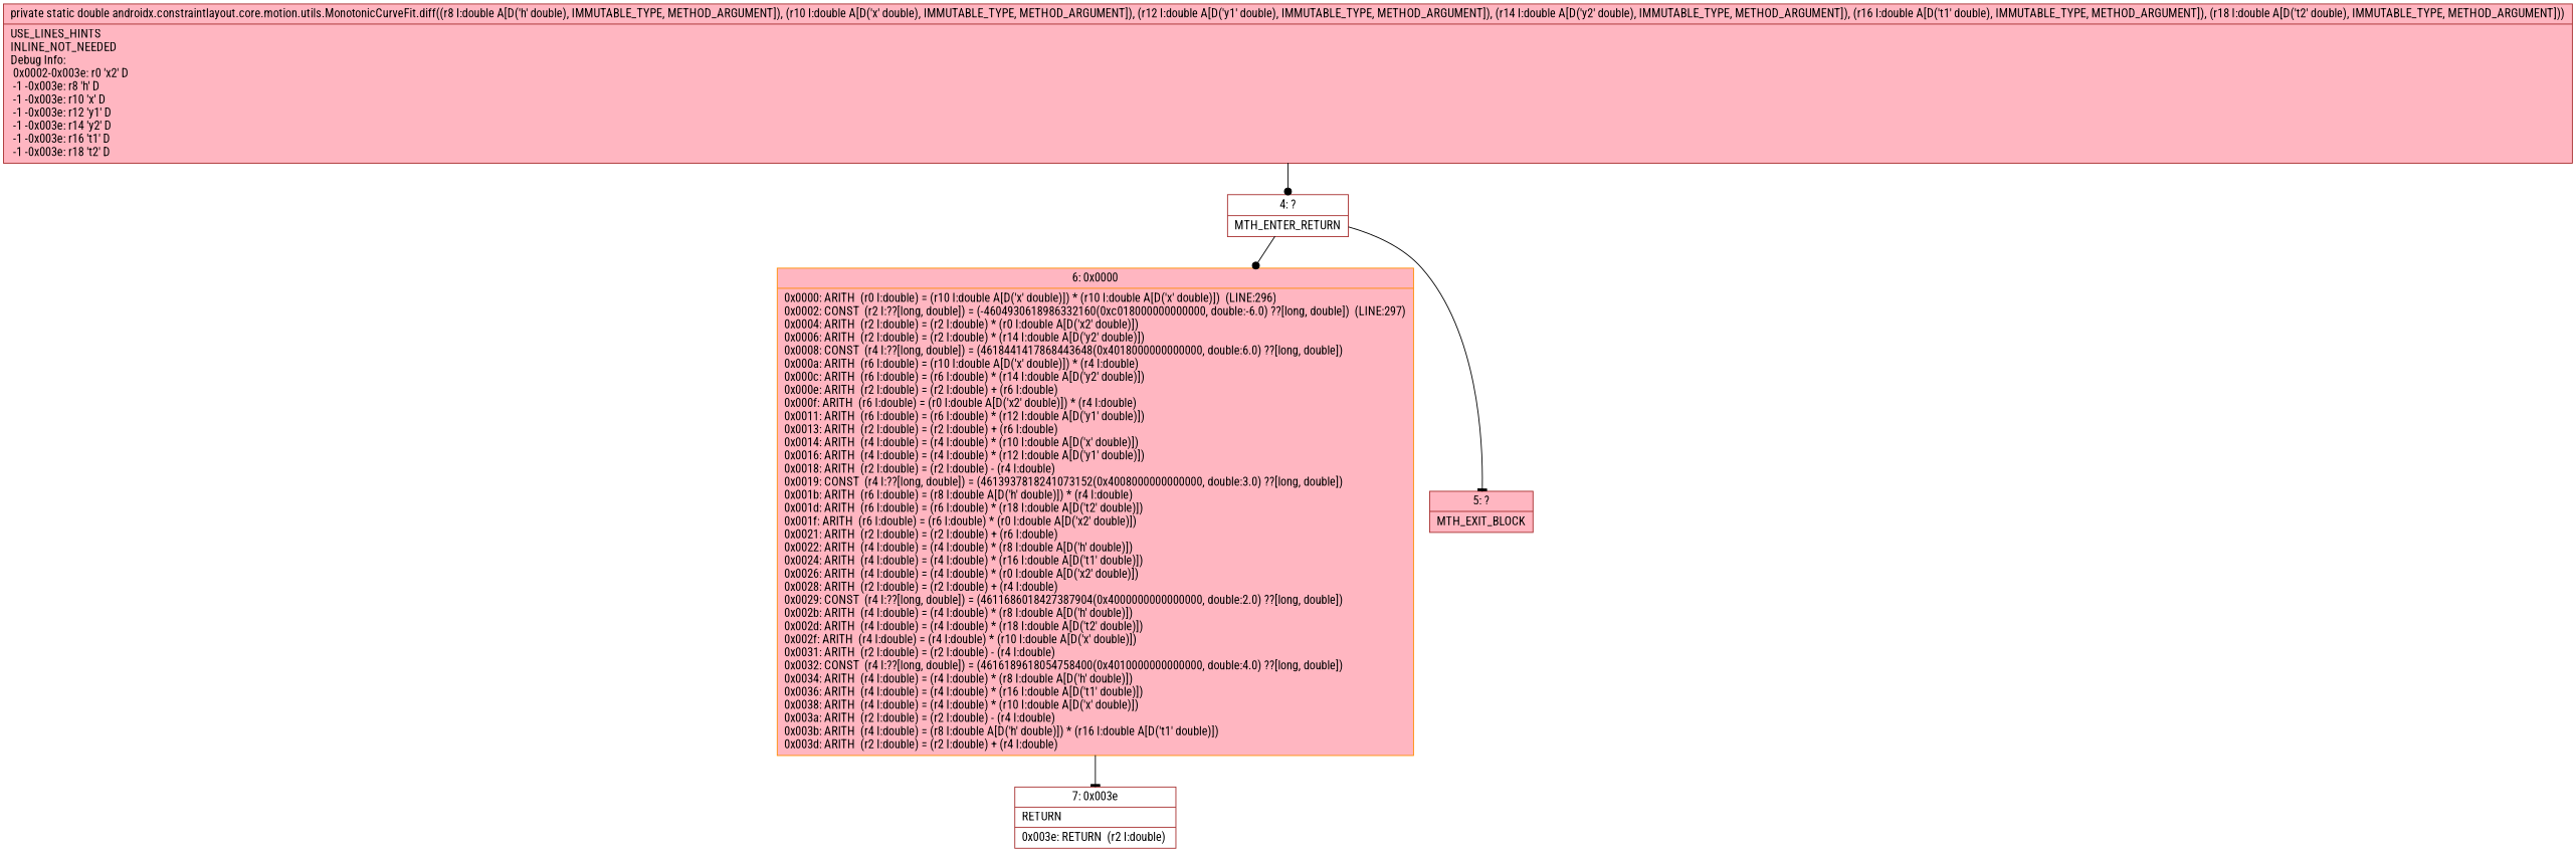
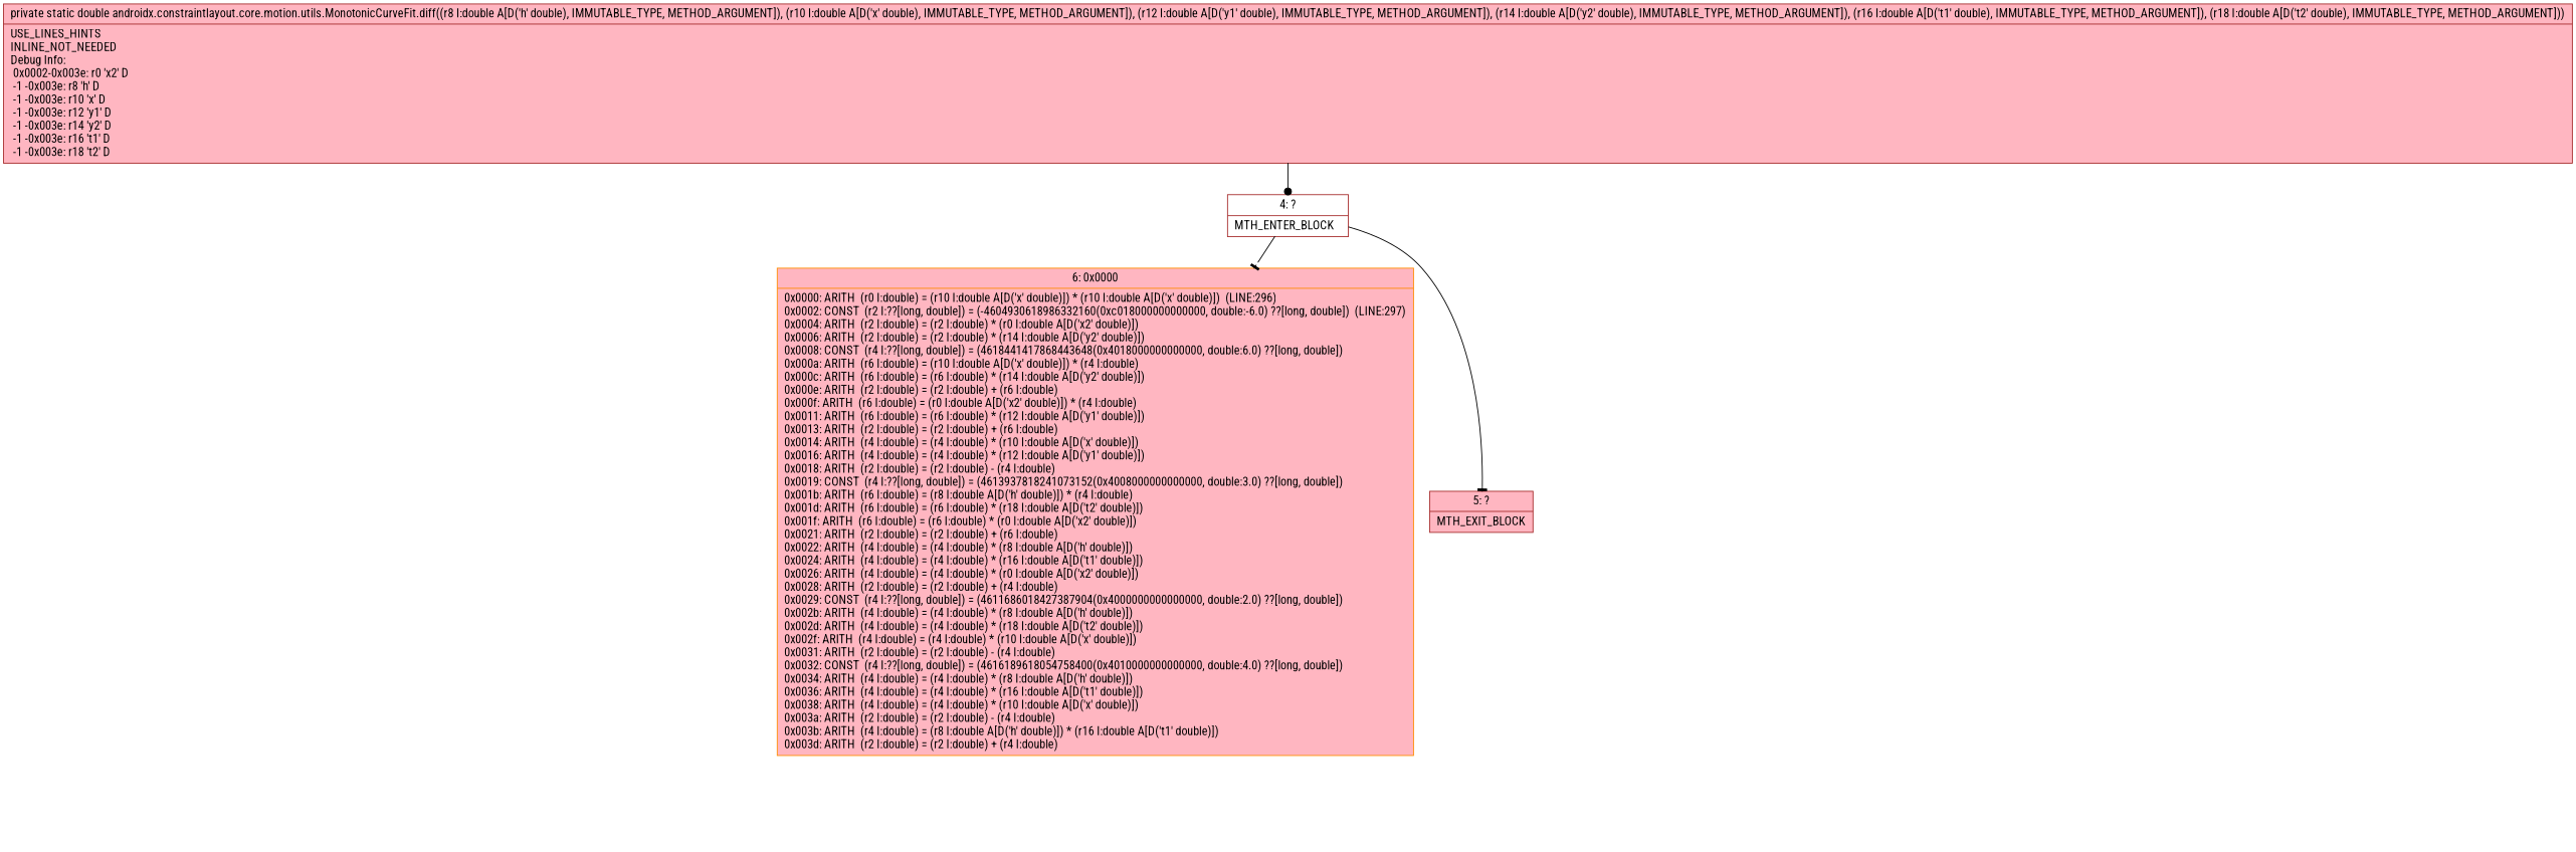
  digraph {
    fontname="Roboto Condensed"
    node [color=brown fillcolor=lightpink fontname="Roboto Condensed" shape=record style=filled]
    edge [arrowhead=dot fontname="Roboto Condensed"]
-   n1 [fillcolor=white label="{4\:\ ?|MTH_ENTER_RETURN\l}"]
+   n1 [fillcolor=white label="{4\:\ ?|MTH_ENTER_BLOCK\l}"]
    n2 [color=darkorange label="{6\:\ 0x0000|0x0000: ARITH  (r0 I:double) = (r10 I:double A[D('x' double)]) * (r10 I:double A[D('x' double)])  (LINE:296)\l0x0002: CONST  (r2 I:??[long, double]) = (\-4604930618986332160(0xc018000000000000, double:\-6.0) ??[long, double])  (LINE:297)\l0x0004: ARITH  (r2 I:double) = (r2 I:double) * (r0 I:double A[D('x2' double)]) \l0x0006: ARITH  (r2 I:double) = (r2 I:double) * (r14 I:double A[D('y2' double)]) \l0x0008: CONST  (r4 I:??[long, double]) = (4618441417868443648(0x4018000000000000, double:6.0) ??[long, double]) \l0x000a: ARITH  (r6 I:double) = (r10 I:double A[D('x' double)]) * (r4 I:double) \l0x000c: ARITH  (r6 I:double) = (r6 I:double) * (r14 I:double A[D('y2' double)]) \l0x000e: ARITH  (r2 I:double) = (r2 I:double) + (r6 I:double) \l0x000f: ARITH  (r6 I:double) = (r0 I:double A[D('x2' double)]) * (r4 I:double) \l0x0011: ARITH  (r6 I:double) = (r6 I:double) * (r12 I:double A[D('y1' double)]) \l0x0013: ARITH  (r2 I:double) = (r2 I:double) + (r6 I:double) \l0x0014: ARITH  (r4 I:double) = (r4 I:double) * (r10 I:double A[D('x' double)]) \l0x0016: ARITH  (r4 I:double) = (r4 I:double) * (r12 I:double A[D('y1' double)]) \l0x0018: ARITH  (r2 I:double) = (r2 I:double) \- (r4 I:double) \l0x0019: CONST  (r4 I:??[long, double]) = (4613937818241073152(0x4008000000000000, double:3.0) ??[long, double]) \l0x001b: ARITH  (r6 I:double) = (r8 I:double A[D('h' double)]) * (r4 I:double) \l0x001d: ARITH  (r6 I:double) = (r6 I:double) * (r18 I:double A[D('t2' double)]) \l0x001f: ARITH  (r6 I:double) = (r6 I:double) * (r0 I:double A[D('x2' double)]) \l0x0021: ARITH  (r2 I:double) = (r2 I:double) + (r6 I:double) \l0x0022: ARITH  (r4 I:double) = (r4 I:double) * (r8 I:double A[D('h' double)]) \l0x0024: ARITH  (r4 I:double) = (r4 I:double) * (r16 I:double A[D('t1' double)]) \l0x0026: ARITH  (r4 I:double) = (r4 I:double) * (r0 I:double A[D('x2' double)]) \l0x0028: ARITH  (r2 I:double) = (r2 I:double) + (r4 I:double) \l0x0029: CONST  (r4 I:??[long, double]) = (4611686018427387904(0x4000000000000000, double:2.0) ??[long, double]) \l0x002b: ARITH  (r4 I:double) = (r4 I:double) * (r8 I:double A[D('h' double)]) \l0x002d: ARITH  (r4 I:double) = (r4 I:double) * (r18 I:double A[D('t2' double)]) \l0x002f: ARITH  (r4 I:double) = (r4 I:double) * (r10 I:double A[D('x' double)]) \l0x0031: ARITH  (r2 I:double) = (r2 I:double) \- (r4 I:double) \l0x0032: CONST  (r4 I:??[long, double]) = (4616189618054758400(0x4010000000000000, double:4.0) ??[long, double]) \l0x0034: ARITH  (r4 I:double) = (r4 I:double) * (r8 I:double A[D('h' double)]) \l0x0036: ARITH  (r4 I:double) = (r4 I:double) * (r16 I:double A[D('t1' double)]) \l0x0038: ARITH  (r4 I:double) = (r4 I:double) * (r10 I:double A[D('x' double)]) \l0x003a: ARITH  (r2 I:double) = (r2 I:double) \- (r4 I:double) \l0x003b: ARITH  (r4 I:double) = (r8 I:double A[D('h' double)]) * (r16 I:double A[D('t1' double)]) \l0x003d: ARITH  (r2 I:double) = (r2 I:double) + (r4 I:double) \l}"]
    n3 [label="{5\:\ ?|MTH_EXIT_BLOCK\l}"]
-   n4 [fillcolor=white label="{7\:\ 0x003e|RETURN\l|0x003e: RETURN  (r2 I:double) \l}"]
    n5 [label="{private static double androidx.constraintlayout.core.motion.utils.MonotonicCurveFit.diff((r8 I:double A[D('h' double), IMMUTABLE_TYPE, METHOD_ARGUMENT]), (r10 I:double A[D('x' double), IMMUTABLE_TYPE, METHOD_ARGUMENT]), (r12 I:double A[D('y1' double), IMMUTABLE_TYPE, METHOD_ARGUMENT]), (r14 I:double A[D('y2' double), IMMUTABLE_TYPE, METHOD_ARGUMENT]), (r16 I:double A[D('t1' double), IMMUTABLE_TYPE, METHOD_ARGUMENT]), (r18 I:double A[D('t2' double), IMMUTABLE_TYPE, METHOD_ARGUMENT]))  | USE_LINES_HINTS\lINLINE_NOT_NEEDED\lDebug Info:\l  0x0002\-0x003e: r0 'x2' D\l  \-1 \-0x003e: r8 'h' D\l  \-1 \-0x003e: r10 'x' D\l  \-1 \-0x003e: r12 'y1' D\l  \-1 \-0x003e: r14 'y2' D\l  \-1 \-0x003e: r16 't1' D\l  \-1 \-0x003e: r18 't2' D\l}"]
-   n1 -> n2
+   n1 -> n2 [arrowhead=tee]
    n1 -> n3 [arrowhead=tee]
-   n2 -> n4 [arrowhead=tee]
    n5 -> n1
  }
